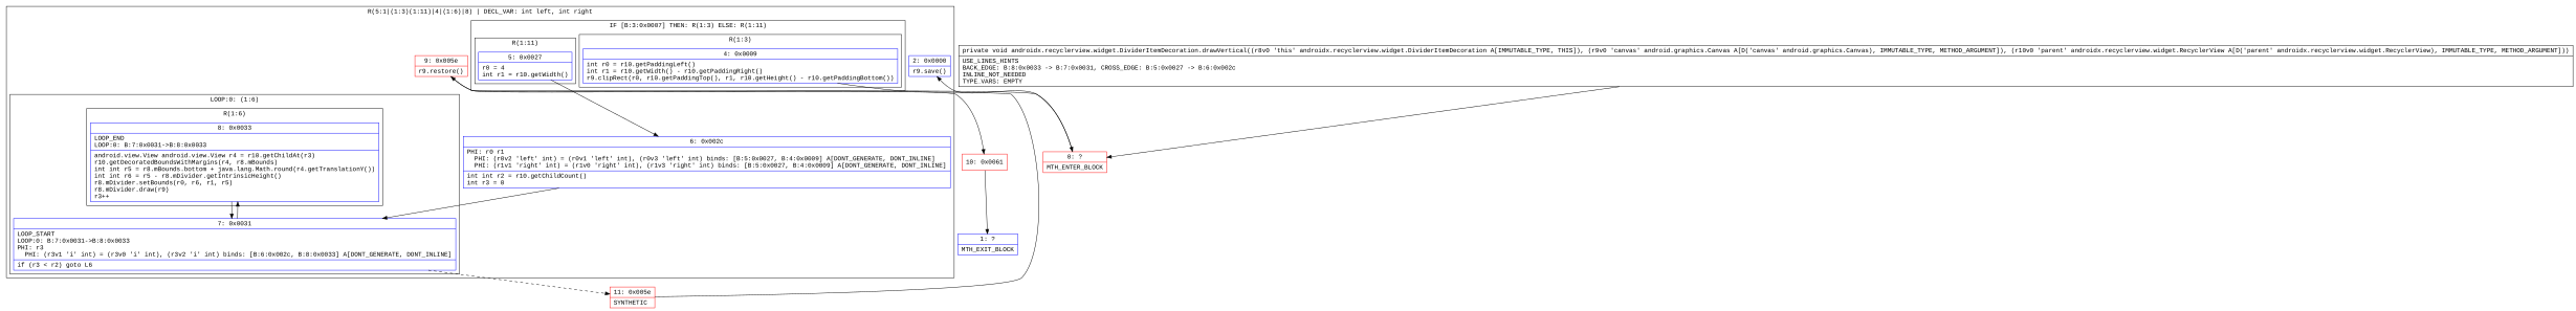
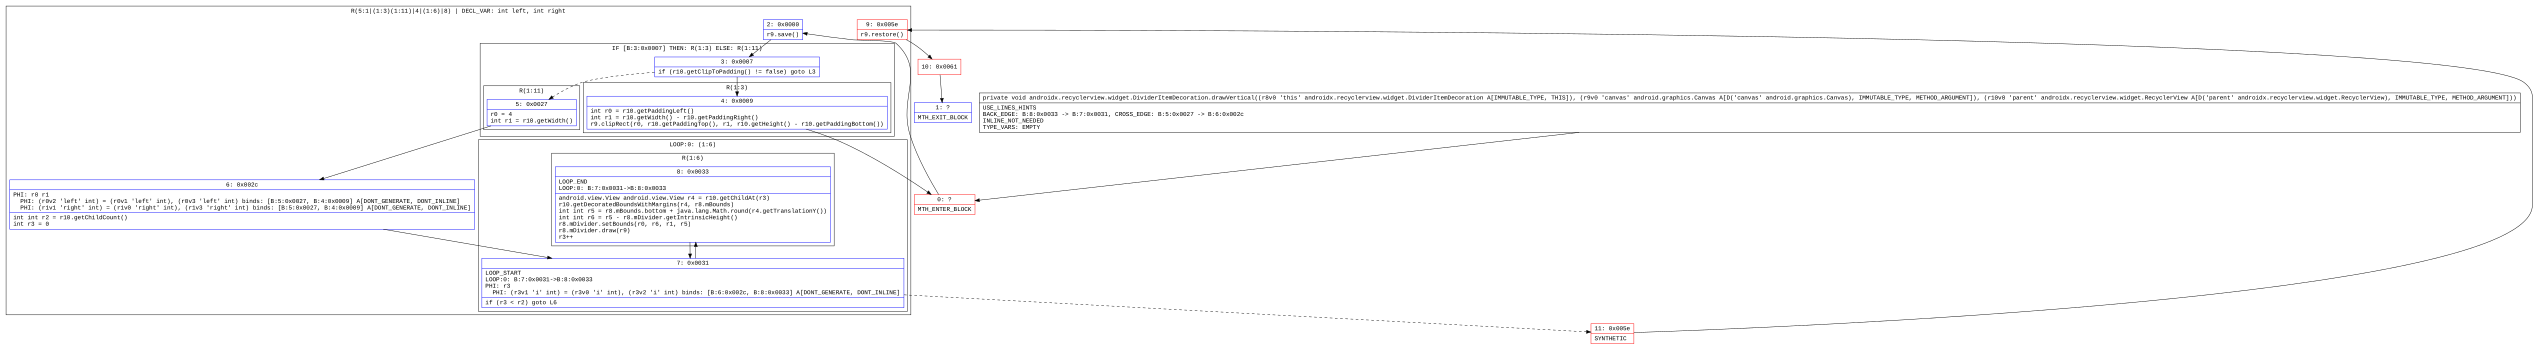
  digraph {
    fontname="Liberation Mono"
    node [color=blue fontname="Liberation Mono" shape=record]
    edge [fontname="Liberation Mono"]
    n1 [label="{4\:\ 0x0009|int r0 = r10.getPaddingLeft()\lint r1 = r10.getWidth() \- r10.getPaddingRight()\lr9.clipRect(r0, r10.getPaddingTop(), r1, r10.getHeight() \- r10.getPaddingBottom())\l}"]
    n2 [label="{5\:\ 0x0027|r0 = 4\lint r1 = r10.getWidth()\l}"]
+   n3 [label="{3\:\ 0x0007|if (r10.getClipToPadding() != false) goto L3\l}"]
    n4 [label="{8\:\ 0x0033|LOOP_END\lLOOP:0: B:7:0x0031\-\>B:8:0x0033\l|android.view.View android.view.View r4 = r10.getChildAt(r3)\lr10.getDecoratedBoundsWithMargins(r4, r8.mBounds)\lint int r5 = r8.mBounds.bottom + java.lang.Math.round(r4.getTranslationY())\lint int r6 = r5 \- r8.mDivider.getIntrinsicHeight()\lr8.mDivider.setBounds(r0, r6, r1, r5)\lr8.mDivider.draw(r9)\lr3++\l}"]
    n5 [label="{7\:\ 0x0031|LOOP_START\lLOOP:0: B:7:0x0031\-\>B:8:0x0033\lPHI: r3 \l  PHI: (r3v1 'i' int) = (r3v0 'i' int), (r3v2 'i' int) binds: [B:6:0x002c, B:8:0x0033] A[DONT_GENERATE, DONT_INLINE]\l|if (r3 \< r2) goto L6\l}"]
    n6 [label="{2\:\ 0x0000|r9.save()\l}"]
    n7 [label="{6\:\ 0x002c|PHI: r0 r1 \l  PHI: (r0v2 'left' int) = (r0v1 'left' int), (r0v3 'left' int) binds: [B:5:0x0027, B:4:0x0009] A[DONT_GENERATE, DONT_INLINE]\l  PHI: (r1v1 'right' int) = (r1v0 'right' int), (r1v3 'right' int) binds: [B:5:0x0027, B:4:0x0009] A[DONT_GENERATE, DONT_INLINE]\l|int int r2 = r10.getChildCount()\lint r3 = 0\l}"]
    n8 [color=red label="{9\:\ 0x005e|r9.restore()\l}"]
    n9 [color=red label="{0\:\ ?|MTH_ENTER_BLOCK\l}"]
    n10 [color=red label="{11\:\ 0x005e|SYNTHETIC\l}"]
    n11 [color=red label="{10\:\ 0x0061}"]
    n12 [label="{1\:\ ?|MTH_EXIT_BLOCK\l}"]
    n13 [label="{private void androidx.recyclerview.widget.DividerItemDecoration.drawVertical((r8v0 'this' androidx.recyclerview.widget.DividerItemDecoration A[IMMUTABLE_TYPE, THIS]), (r9v0 'canvas' android.graphics.Canvas A[D('canvas' android.graphics.Canvas), IMMUTABLE_TYPE, METHOD_ARGUMENT]), (r10v0 'parent' androidx.recyclerview.widget.RecyclerView A[D('parent' androidx.recyclerview.widget.RecyclerView), IMMUTABLE_TYPE, METHOD_ARGUMENT]))  | USE_LINES_HINTS\lBACK_EDGE: B:8:0x0033 \-\> B:7:0x0031, CROSS_EDGE: B:5:0x0027 \-\> B:6:0x002c\lINLINE_NOT_NEEDED\lTYPE_VARS: EMPTY\l}" color=""]
    subgraph cluster_1 {
      label="R(5:1|(1:3)(1:11)|4|(1:6)|8) | DECL_VAR: int left, int right\l"
      n6
      n7
      n8
      subgraph cluster_2 {
        label="IF [B:3:0x0007] THEN: R(1:3) ELSE: R(1:11)"
+       n3
        subgraph cluster_3 {
          label="R(1:3)"
          n1
        }
        subgraph cluster_4 {
          label="R(1:11)"
          n2
        }
      }
      subgraph cluster_5 {
        label="LOOP:0: (1:6)"
        n5
        subgraph cluster_6 {
          label="R(1:6)"
          n4
        }
      }
    }
    n1 -> n9
    n2 -> n7
+   n3 -> n1
+   n3 -> n2 [style=dashed]
    n4 -> n5
    n5 -> n4
    n5 -> n10 [style=dashed]
+   n6 -> n3
    n7 -> n5
    n8 -> n11
    n9 -> n6
    n10 -> n8
    n11 -> n12
    n13 -> n9
  }
